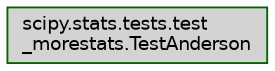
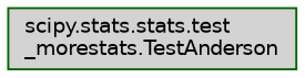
  digraph {
    rankdir=LR
-   n1 [color=darkgreen fillcolor=lightgrey fontname=Helvetica fontsize=10 height=0.2 label="scipy.stats.tests.test\l_morestats.TestAnderson" shape=box style=filled width=0.4]
+   n1 [color=darkgreen fillcolor=lightgrey fontname=Helvetica fontsize=10 height=0.2 label="scipy.stats.stats.test\l_morestats.TestAnderson" shape=box style=filled width=0.4]
  }
